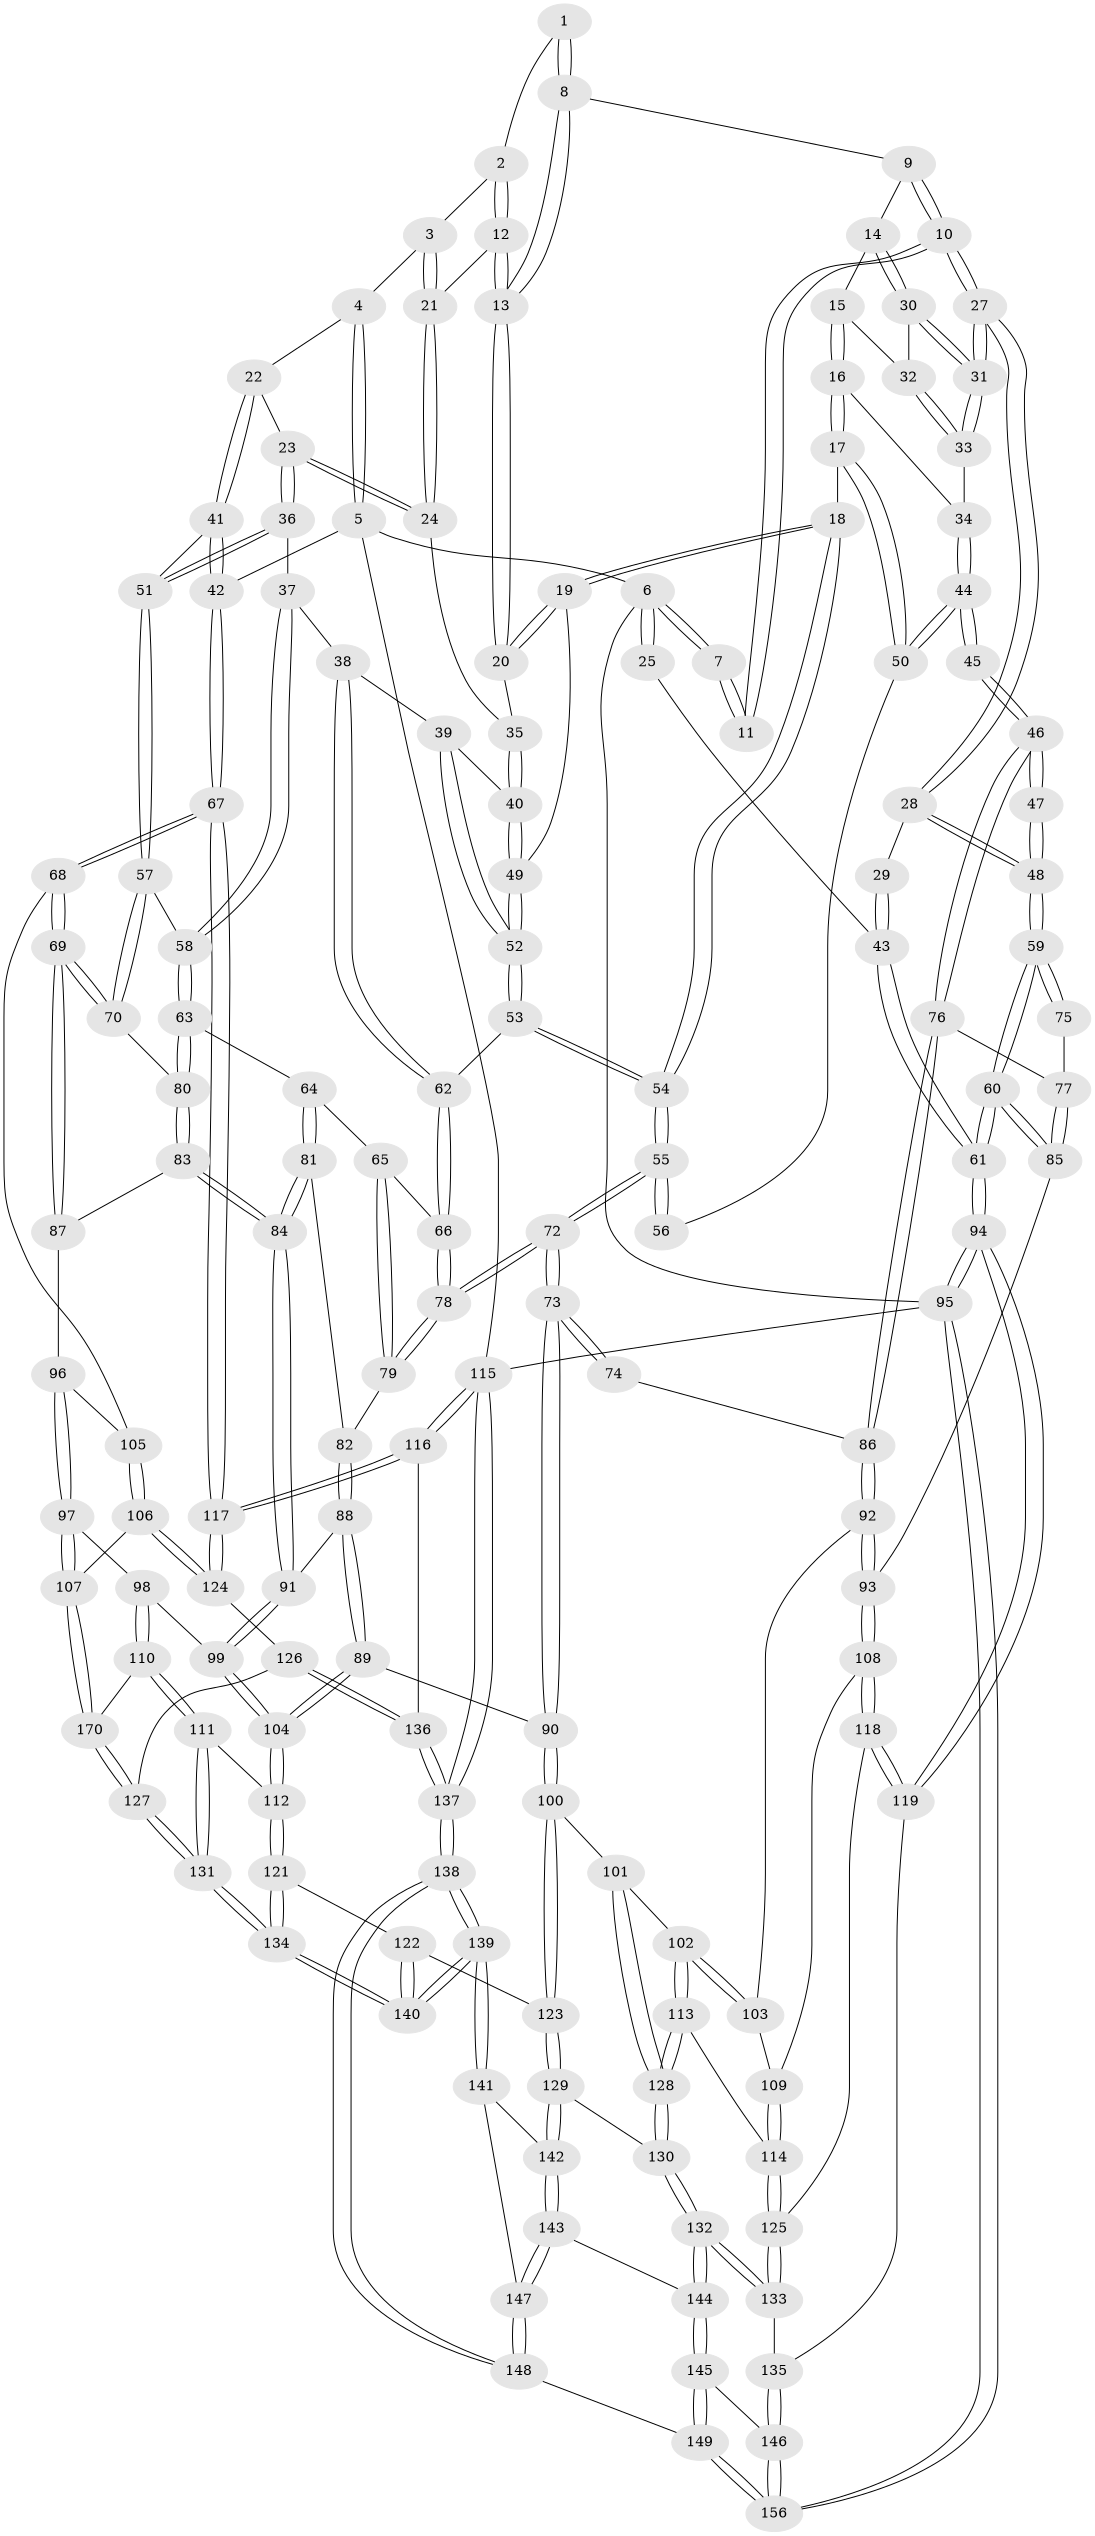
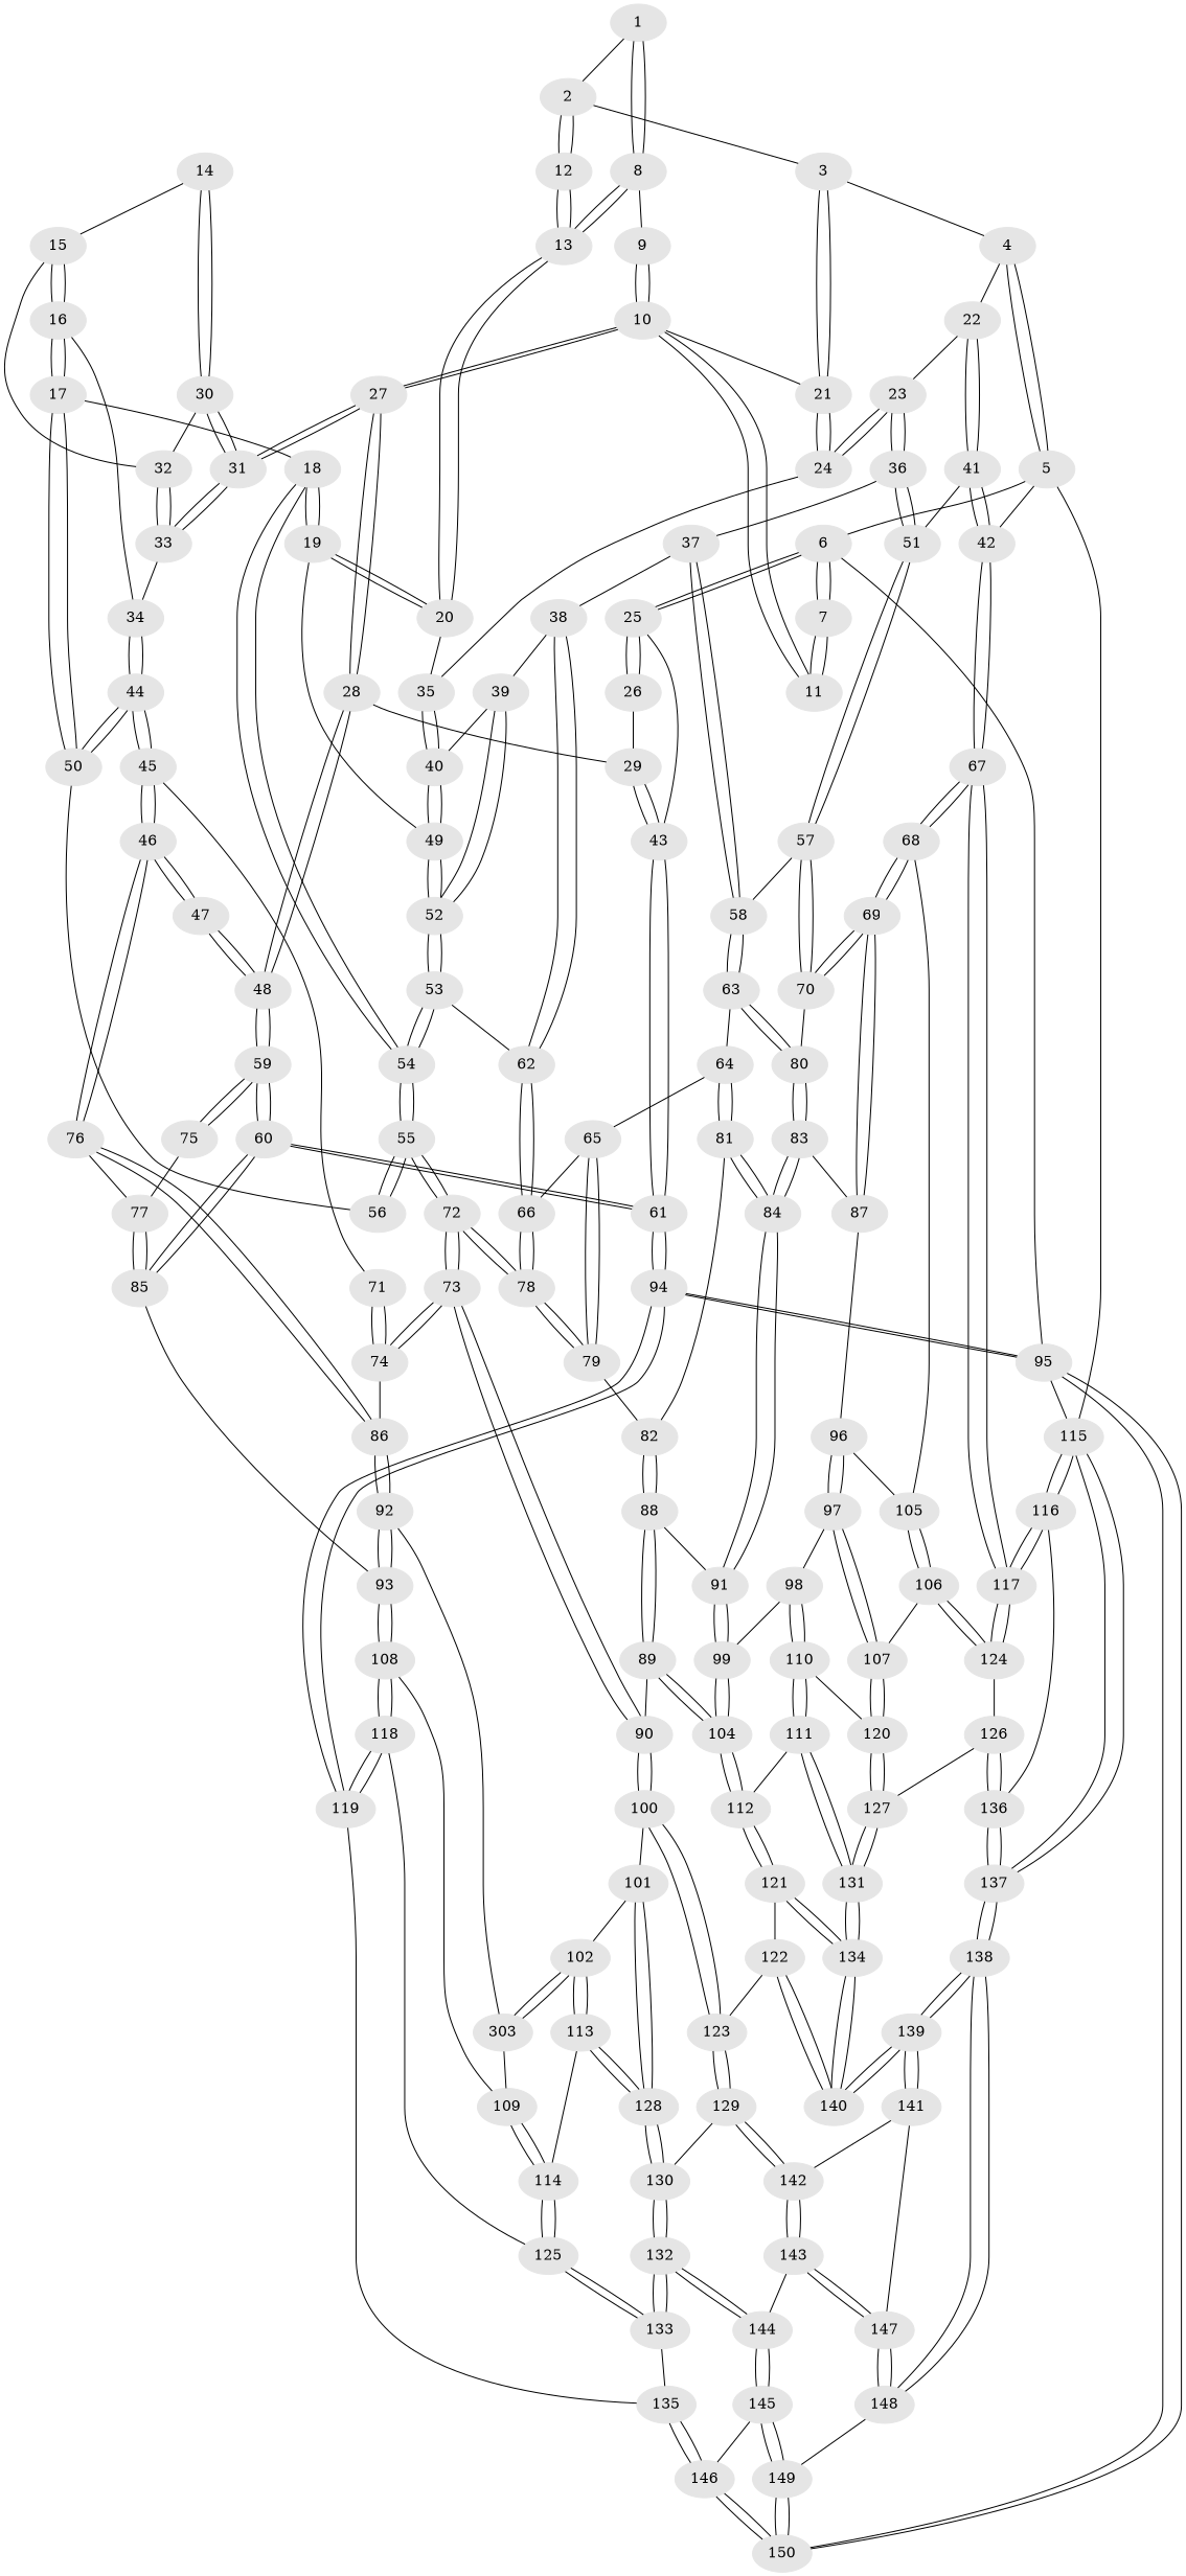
  graph {
    node [color=gray90 style=filled]
    1
    2
    8
    3
    12
    9
    13
    4
    21
    5
    22
    24
    6
    42
    115
    23
    41
    7
    25
    95
    67
    116
    137
    11
+   26
    43
-   150 [label=156]
+   150
    10
    14
    20
    27
    15
    30
    28
    31
    35
    16
    32
    17
    34
    33
    18
    50
    44
    19
    54
    56
    49
    55
    52
    40
    36
    51
    37
    29
    61
    48
    59
    45
    38
    58
    57
    39
    62
    63
    66
    53
    68
    117
    94
    46
+   71
    47
    76
    74
    86
    77
    60
    75
    70
    72
    78
    73
    80
    64
    85
    93
    119
    65
    81
    83
    79
    82
    84
    69
    105
    124
    87
    106
    96
    90
    100
    92
    88
    91
    89
    99
    108
-   103
+   103 [label=303]
    97
    104
    112
    101
    123
    109
    118
    135
    98
    107
    110
-   120 [label=170]
+   120
    111
    102
    128
    129
    113
    130
    114
    121
    126
    127
    125
    131
    134
    122
    133
    136
    138
    146
    140
    142
    132
    143
    144
    145
    139
    148
    141
    149
    147
    1 -- 2
    1 -- 8
    1 -- 8
    2 -- 3
    2 -- 12
    2 -- 12
    8 -- 9
    8 -- 13
    8 -- 13
    3 -- 4
    3 -- 21
    3 -- 21
    12 -- 13
    12 -- 13
-   12 -- 21
+   10 -- 21
    9 -- 10
    9 -- 10
-   9 -- 14
    13 -- 20
    13 -- 20
    4 -- 5
    4 -- 5
    4 -- 22
    21 -- 24
    21 -- 24
    5 -- 6
    5 -- 42
    5 -- 115
    22 -- 23
    22 -- 41
    22 -- 41
    24 -- 35
    6 -- 7
    6 -- 7
    6 -- 25
    6 -- 25
    6 -- 95
    42 -- 67
    42 -- 67
    115 -- 116
    115 -- 116
    115 -- 137
    115 -- 137
    23 -- 24
    23 -- 24
    23 -- 36
    23 -- 36
    41 -- 42
    41 -- 42
    41 -- 51
    7 -- 11
    7 -- 11
+   25 -- 26
+   25 -- 26
    25 -- 43
    95 -- 115
    95 -- 150
    95 -- 150
    67 -- 68
    67 -- 68
    67 -- 117
    67 -- 117
    116 -- 117
    116 -- 117
    116 -- 136
    137 -- 138
    137 -- 138
+   26 -- 29
    43 -- 61
    43 -- 61
    10 -- 11
    10 -- 11
    10 -- 27
    10 -- 27
    14 -- 15
    14 -- 30
    14 -- 30
    20 -- 35
    27 -- 28
    27 -- 28
    27 -- 31
    27 -- 31
    15 -- 16
    15 -- 16
    15 -- 32
    30 -- 31
    30 -- 31
    30 -- 32
    28 -- 29
    28 -- 48
    28 -- 48
    31 -- 33
    31 -- 33
    35 -- 40
    35 -- 40
    16 -- 17
    16 -- 17
    16 -- 34
    32 -- 33
    32 -- 33
    17 -- 18
    17 -- 50
    17 -- 50
    34 -- 44
    34 -- 44
    33 -- 34
    18 -- 19
    18 -- 19
    18 -- 54
    18 -- 54
    50 -- 56
    44 -- 50
    44 -- 50
    44 -- 45
    44 -- 45
    19 -- 20
    19 -- 20
    19 -- 49
    54 -- 55
    54 -- 55
    49 -- 52
    49 -- 52
    55 -- 56
    55 -- 56
    55 -- 72
    55 -- 72
    52 -- 53
    52 -- 53
    40 -- 49
    40 -- 49
    36 -- 51
    36 -- 51
    36 -- 37
    51 -- 57
    51 -- 57
    37 -- 38
    37 -- 58
    37 -- 58
    29 -- 43
    29 -- 43
    61 -- 94
    61 -- 94
    48 -- 59
    48 -- 59
    59 -- 60
    59 -- 60
    59 -- 75
    59 -- 75
    45 -- 46
    45 -- 46
+   45 -- 71
    38 -- 39
    38 -- 62
    38 -- 62
    58 -- 63
    58 -- 63
    57 -- 58
    57 -- 70
    57 -- 70
    39 -- 52
    39 -- 52
    39 -- 40
    62 -- 66
    62 -- 66
    63 -- 80
    63 -- 80
    63 -- 64
    66 -- 78
    66 -- 78
    53 -- 54
    53 -- 54
    53 -- 62
    68 -- 69
    68 -- 69
    68 -- 105
    117 -- 124
    117 -- 124
    94 -- 95
    94 -- 95
    94 -- 119
    94 -- 119
    46 -- 47
    46 -- 47
    46 -- 76
    46 -- 76
+   71 -- 74
+   71 -- 74
    47 -- 48
    47 -- 48
    76 -- 86
    76 -- 86
    76 -- 77
    74 -- 86
    86 -- 92
    86 -- 92
    77 -- 85
    77 -- 85
    60 -- 61
    60 -- 61
    60 -- 85
    60 -- 85
    75 -- 77
    70 -- 80
    72 -- 78
    72 -- 78
    72 -- 73
    72 -- 73
    78 -- 79
    78 -- 79
    73 -- 74
    73 -- 74
    73 -- 90
    73 -- 90
    80 -- 83
    80 -- 83
    64 -- 65
    64 -- 81
    64 -- 81
    85 -- 93
    93 -- 108
    93 -- 108
    119 -- 135
    65 -- 66
    65 -- 79
    65 -- 79
    81 -- 82
    81 -- 84
    81 -- 84
    83 -- 84
    83 -- 84
    83 -- 87
    79 -- 82
    82 -- 88
    82 -- 88
    84 -- 91
    84 -- 91
    69 -- 70
    69 -- 70
    69 -- 87
    69 -- 87
    105 -- 106
    105 -- 106
    124 -- 126
    87 -- 96
    106 -- 124
    106 -- 124
    106 -- 107
    96 -- 105
    96 -- 97
    96 -- 97
    90 -- 100
    90 -- 100
    100 -- 101
    100 -- 123
    100 -- 123
    92 -- 93
    92 -- 93
    92 -- 103
    88 -- 91
    88 -- 89
    88 -- 89
    91 -- 99
    91 -- 99
    89 -- 90
    89 -- 104
    89 -- 104
    99 -- 104
    99 -- 104
    108 -- 109
    108 -- 118
    108 -- 118
    103 -- 109
    97 -- 98
    97 -- 107
    97 -- 107
    104 -- 112
    104 -- 112
    112 -- 121
    112 -- 121
    101 -- 102
    101 -- 128
    101 -- 128
    123 -- 129
    123 -- 129
    109 -- 114
    109 -- 114
    118 -- 119
    118 -- 119
    118 -- 125
    135 -- 146
    135 -- 146
    98 -- 99
    98 -- 110
    98 -- 110
    107 -- 120
    107 -- 120
    110 -- 120
    110 -- 111
    110 -- 111
    120 -- 127
    120 -- 127
    111 -- 112
    111 -- 131
    111 -- 131
    102 -- 103
    102 -- 103
    102 -- 113
    102 -- 113
    128 -- 130
    128 -- 130
    129 -- 130
    129 -- 142
    129 -- 142
    113 -- 128
    113 -- 128
    113 -- 114
    130 -- 132
    130 -- 132
    114 -- 125
    114 -- 125
    121 -- 134
    121 -- 134
    121 -- 122
    126 -- 127
    126 -- 136
    126 -- 136
    127 -- 131
    127 -- 131
    125 -- 133
    125 -- 133
    131 -- 134
    131 -- 134
    134 -- 140
    134 -- 140
    122 -- 123
    122 -- 140
    122 -- 140
    133 -- 135
    136 -- 137
    136 -- 137
    138 -- 139
    138 -- 139
    138 -- 148
    138 -- 148
    146 -- 150
    146 -- 150
    142 -- 143
    142 -- 143
    132 -- 133
    132 -- 133
    132 -- 144
    132 -- 144
    143 -- 144
    143 -- 147
    143 -- 147
    144 -- 145
    144 -- 145
    145 -- 146
    145 -- 149
    145 -- 149
    139 -- 140
    139 -- 140
    139 -- 141
    139 -- 141
    148 -- 149
    141 -- 142
    141 -- 147
    149 -- 150
    149 -- 150
    147 -- 148
    147 -- 148
  }
